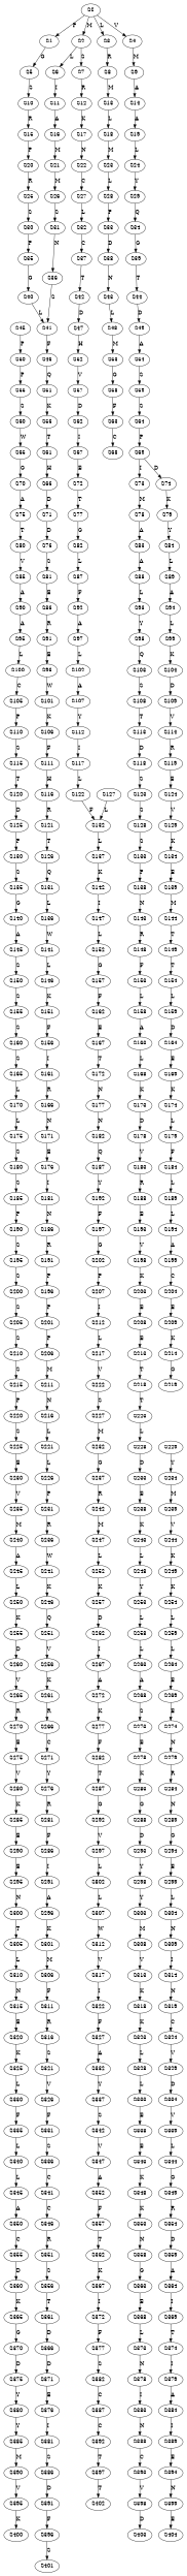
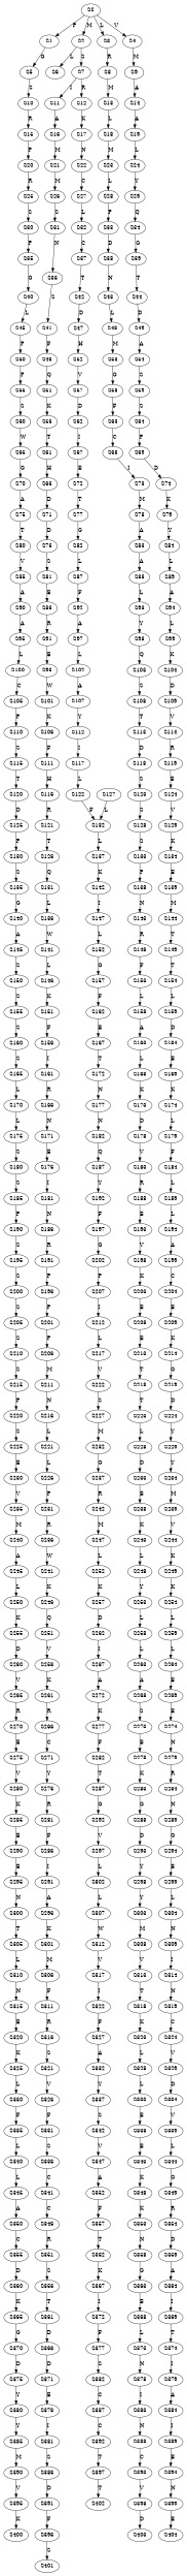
  strict digraph {
    S0
    S1
    S2
    S3
    S4
    S5
    S6
    S7
    S8
    S9
    S10
    S11
    S12
    S13
    S14
    S15
    S16
    S17
    S18
    S19
    S20
    S21
    S22
    S23
    S24
    S25
    S26
    S27
    S28
    S29
    S30
    S31
    S32
    S33
    S34
    S35
    S36
    S37
    S38
    S39
    S40
    S41
    S42
    S43
    S44
    S45
    S46
    S47
    S48
    S49
    S50
    S51
    S52
    S53
    S54
    S55
    S56
    S57
    S58
    S59
    S60
    S61
    S62
    S63
    S64
    S65
    S66
    S67
    S68
    S69
    S70
    S71
    S72
    S73
    S74
    S75
    S76
    S77
    S78
    S79
    S80
    S81
    S82
    S83
    S84
    S85
    S86
    S87
    S88
    S89
    S90
    S91
    S92
    S93
    S94
    S95
    S96
    S97
    S98
    S99
    S100
    S101
    S102
    S103
    S104
    S105
    S106
    S107
    S108
    S109
    S110
    S111
    S112
    S113
    S114
    S115
    S116
    S117
    S118
    S119
    S120
    S121
    S122
    S123
    S124
    S125
    S126
    S132
    S128
    S129
    S130
    S131
    S127
    S133
    S134
    S135
    S136
    S137
    S138
    S139
    S140
    S141
    S142
    S143
    S144
    S145
    S146
    S147
    S148
    S149
    S150
    S151
    S152
    S153
    S154
    S155
    S156
    S157
    S158
    S159
    S160
    S161
    S162
    S163
    S164
    S165
    S166
    S167
    S168
    S169
    S170
    S171
    S172
    S173
    S174
    S175
    S176
    S177
    S178
    S179
    S180
    S181
    S182
    S183
    S184
    S185
    S186
    S187
    S188
    S189
    S190
    S191
    S192
    S193
    S194
    S195
    S196
    S197
    S198
    S199
    S200
    S201
    S202
    S203
    S204
    S205
    S206
    S207
    S208
    S209
    S210
    S211
    S212
    S213
    S214
    S215
    S216
    S217
    S218
    S219
    S220
    S221
    S222
    S223
+   S224
    S225
    S226
    S227
    S228
    S229
    S230
    S231
    S232
    S233
    S234
    S235
    S236
    S237
    S238
    S239
    S240
    S241
    S242
    S243
    S244
    S245
    S246
    S247
    S248
    S249
    S250
    S251
    S252
    S253
    S254
    S255
    S256
    S257
    S258
    S259
    S260
    S261
    S262
    S263
    S264
    S265
    S266
    S267
    S268
    S269
    S270
    S271
    S272
    S273
    S274
    S275
    S276
    S277
    S278
    S279
    S280
    S281
    S282
    S283
    S284
    S285
    S286
    S287
    S288
    S289
    S290
    S291
    S292
    S293
    S294
    S295
    S296
    S297
    S298
    S299
    S300
    S301
    n303 [label=S802]
    S303
    S304
    S305
    S306
    S307
    S308
    S309
    S310
    S311
    S312
    S313
    S314
    S315
    S316
    S317
    S318
    S319
    S320
    S321
    S322
    S323
    S324
    S325
    S326
    S327
    S328
    S329
    S330
    S331
    S332
    S333
    S334
    S335
    S336
    S337
    S338
    S339
    S340
    S341
    S342
    S343
    S344
    S345
    S346
    S347
    S348
    S349
    S350
    S351
    S352
    S353
    S354
    S355
    S356
    S357
    S358
    S359
    S360
    S361
    S362
    S363
    S364
    S365
    S366
    S367
    S368
    S369
    S370
    S371
    S372
    S373
    S374
    S375
    S376
    S377
    S378
    S379
    S380
    S381
    S382
    S383
    S384
    S385
    S386
    S387
    S388
    S389
    S390
    S391
    S392
    S393
    S394
    S395
    S396
    S397
    S398
    S399
    S400
    S401
    S402
    S403
    S404
    S0 -> S1 [label=P]
    S0 -> S2 [label=M]
    S0 -> S3 [label=L]
    S0 -> S4 [label=V]
    S1 -> S5 [label=G]
    S2 -> S6 [label=L]
    S2 -> S7 [label=S]
    S3 -> S8 [label=R]
    S4 -> S9 [label=M]
    S5 -> S10 [label=S]
-   S6 -> S11 [label=I]
+   S7 -> S11 [label=I]
    S7 -> S12 [label=R]
    S8 -> S13 [label=M]
    S9 -> S14 [label=A]
    S10 -> S15 [label=R]
    S11 -> S16 [label=A]
    S12 -> S17 [label=K]
    S13 -> S18 [label=L]
    S14 -> S19 [label=A]
    S15 -> S20 [label=P]
    S16 -> S21 [label=M]
    S17 -> S22 [label=N]
    S18 -> S23 [label=M]
    S19 -> S24 [label=L]
    S20 -> S25 [label=R]
    S21 -> S26 [label=M]
    S22 -> S27 [label=C]
    S23 -> S28 [label=L]
    S24 -> S29 [label=Y]
    S25 -> S30 [label=S]
    S26 -> S31 [label=S]
    S27 -> S32 [label=L]
    S28 -> S33 [label=P]
    S29 -> S34 [label=Q]
    S30 -> S35 [label=P]
    S31 -> S36 [label=N]
    S32 -> S37 [label=C]
    S33 -> S38 [label=D]
    S34 -> S39 [label=G]
    S35 -> S40 [label=G]
    S36 -> S41 [label=S]
    S37 -> S42 [label=T]
    S38 -> S43 [label=N]
    S39 -> S44 [label=T]
-   S40 -> S41 [label=L]
+   S40 -> S45 [label=L]
    S41 -> S46 [label=F]
    S42 -> S47 [label=D]
    S43 -> S48 [label=L]
    S44 -> S49 [label=D]
    S45 -> S50 [label=P]
    S46 -> S51 [label=Q]
    S47 -> S52 [label=H]
    S48 -> S53 [label=M]
    S49 -> S54 [label=A]
    S50 -> S55 [label=P]
    S51 -> S56 [label=K]
    S52 -> S57 [label=V]
    S53 -> S58 [label=G]
    S54 -> S59 [label=S]
    S55 -> S60 [label=S]
    S56 -> S61 [label=T]
    S57 -> S62 [label=D]
    S58 -> S63 [label=F]
    S59 -> S64 [label=S]
    S60 -> S65 [label=W]
    S61 -> S66 [label=H]
    S62 -> S67 [label=I]
    S63 -> S68 [label=C]
    S64 -> S69 [label=P]
    S65 -> S70 [label=G]
    S66 -> S71 [label=D]
    S67 -> S72 [label=E]
-   S69 -> S73 [label=I]
+   S68 -> S73 [label=I]
    S69 -> S74 [label=D]
    S70 -> S75 [label=A]
    S71 -> S76 [label=D]
    S72 -> S77 [label=T]
    S73 -> S78 [label=M]
    S74 -> S79 [label=K]
    S75 -> S80 [label=T]
    S76 -> S81 [label=S]
    S77 -> S82 [label=G]
    S78 -> S83 [label=A]
    S79 -> S84 [label=Y]
    S80 -> S85 [label=V]
    S81 -> S86 [label=E]
    S82 -> S87 [label=L]
    S83 -> S88 [label=A]
    S84 -> S89 [label=L]
    S85 -> S90 [label=A]
    S86 -> S91 [label=R]
    S87 -> S92 [label=F]
    S88 -> S93 [label=L]
    S89 -> S94 [label=A]
    S90 -> S95 [label=A]
    S91 -> S96 [label=E]
    S92 -> S97 [label=A]
    S93 -> S98 [label=Y]
    S94 -> S99 [label=L]
    S95 -> S100 [label=L]
    S96 -> S101 [label=W]
    S97 -> S102 [label=L]
    S98 -> S103 [label=Q]
    S99 -> S104 [label=K]
    S100 -> S105 [label=C]
    S101 -> S106 [label=K]
    S102 -> S107 [label=A]
    S103 -> S108 [label=S]
    S104 -> S109 [label=D]
    S105 -> S110 [label=P]
    S106 -> S111 [label=F]
    S107 -> S112 [label=Y]
    S108 -> S113 [label=T]
    S109 -> S114 [label=V]
    S110 -> S115 [label=S]
    S111 -> S116 [label=H]
    S112 -> S117 [label=I]
    S113 -> S118 [label=D]
    S114 -> S119 [label=R]
    S115 -> S120 [label=T]
    S116 -> S121 [label=R]
    S117 -> S122 [label=L]
    S118 -> S123 [label=S]
    S119 -> S124 [label=E]
    S120 -> S125 [label=D]
    S121 -> S126 [label=T]
    S122 -> S132 [label=F]
    S123 -> S128 [label=S]
    S124 -> S129 [label=V]
    S125 -> S130 [label=P]
    S126 -> S131 [label=Q]
    S132 -> S137 [label=L]
    S128 -> S133 [label=S]
    S129 -> S134 [label=K]
    S130 -> S135 [label=S]
    S131 -> S136 [label=L]
    S127 -> S132 [label=L]
    S133 -> S138 [label=P]
    S134 -> S139 [label=E]
    S135 -> S140 [label=G]
    S136 -> S141 [label=W]
    S137 -> S142 [label=K]
    S138 -> S143 [label=N]
    S139 -> S144 [label=M]
    S140 -> S145 [label=A]
    S141 -> S146 [label=L]
    S142 -> S147 [label=I]
    S143 -> S148 [label=R]
    S144 -> S149 [label=T]
    S145 -> S150 [label=S]
    S146 -> S151 [label=K]
    S147 -> S152 [label=L]
    S148 -> S153 [label=F]
    S149 -> S154 [label=T]
    S150 -> S155 [label=S]
    S151 -> S156 [label=F]
    S152 -> S157 [label=G]
    S153 -> S158 [label=L]
    S154 -> S159 [label=L]
    S155 -> S160 [label=S]
    S156 -> S161 [label=I]
    S157 -> S162 [label=F]
    S158 -> S163 [label=A]
    S159 -> S164 [label=D]
    S160 -> S165 [label=S]
    S161 -> S166 [label=R]
    S162 -> S167 [label=E]
    S163 -> S168 [label=L]
    S164 -> S169 [label=E]
    S165 -> S170 [label=L]
    S166 -> S171 [label=N]
    S167 -> S172 [label=T]
    S168 -> S173 [label=K]
    S169 -> S174 [label=K]
    S170 -> S175 [label=L]
    S171 -> S176 [label=E]
    S172 -> S177 [label=N]
    S173 -> S178 [label=D]
    S174 -> S179 [label=L]
    S175 -> S180 [label=S]
    S176 -> S181 [label=I]
    S177 -> S182 [label=N]
    S178 -> S183 [label=V]
    S179 -> S184 [label=F]
    S180 -> S185 [label=S]
    S181 -> S186 [label=N]
    S182 -> S187 [label=Q]
    S183 -> S188 [label=R]
    S184 -> S189 [label=L]
    S185 -> S190 [label=P]
    S186 -> S191 [label=R]
    S187 -> S192 [label=Y]
    S188 -> S193 [label=E]
    S189 -> S194 [label=L]
    S190 -> S195 [label=S]
    S191 -> S196 [label=P]
    S192 -> S197 [label=F]
    S193 -> S198 [label=V]
    S194 -> S199 [label=A]
    S195 -> S200 [label=S]
    S196 -> S201 [label=P]
    S197 -> S202 [label=G]
    S198 -> S203 [label=K]
    S199 -> S204 [label=C]
    S200 -> S205 [label=S]
    S201 -> S206 [label=P]
    S202 -> S207 [label=P]
    S203 -> S208 [label=E]
    S204 -> S209 [label=E]
    S205 -> S210 [label=S]
    S206 -> S211 [label=M]
    S207 -> S212 [label=I]
    S208 -> S213 [label=E]
    S209 -> S214 [label=K]
    S210 -> S215 [label=S]
    S211 -> S216 [label=N]
    S212 -> S217 [label=L]
    S213 -> S218 [label=T]
    S214 -> S219 [label=G]
    S215 -> S220 [label=P]
    S216 -> S221 [label=L]
    S217 -> S222 [label=V]
    S218 -> S223 [label=T]
+   S219 -> S224 [label=D]
    S220 -> S225 [label=S]
    S221 -> S226 [label=L]
    S222 -> S227 [label=S]
    S223 -> S228 [label=L]
+   S224 -> S229 [label=Y]
    S225 -> S230 [label=E]
    S226 -> S231 [label=P]
    S227 -> S232 [label=M]
    S228 -> S233 [label=D]
    S229 -> S234 [label=Y]
    S230 -> S235 [label=V]
    S231 -> S236 [label=R]
    S232 -> S237 [label=G]
    S233 -> S238 [label=E]
    S234 -> S239 [label=M]
    S235 -> S240 [label=M]
    S236 -> S241 [label=W]
    S237 -> S242 [label=R]
    S238 -> S243 [label=K]
    S239 -> S244 [label=V]
    S240 -> S245 [label=A]
    S241 -> S246 [label=K]
    S242 -> S247 [label=M]
    S243 -> S248 [label=L]
    S244 -> S249 [label=K]
    S245 -> S250 [label=L]
    S246 -> S251 [label=Q]
    S247 -> S252 [label=L]
    S248 -> S253 [label=Y]
    S249 -> S254 [label=K]
    S250 -> S255 [label=K]
    S251 -> S256 [label=V]
    S252 -> S257 [label=K]
    S253 -> S258 [label=L]
    S254 -> S259 [label=L]
    S255 -> S260 [label=D]
    S256 -> S261 [label=K]
    S257 -> S262 [label=D]
    S258 -> S263 [label=L]
    S259 -> S264 [label=L]
    S260 -> S265 [label=V]
    S261 -> S266 [label=R]
    S262 -> S267 [label=I]
    S263 -> S268 [label=A]
    S264 -> S269 [label=E]
    S265 -> S270 [label=R]
    S266 -> S271 [label=C]
    S267 -> S272 [label=A]
    S268 -> S273 [label=S]
    S269 -> S274 [label=E]
    S270 -> S275 [label=E]
    S271 -> S276 [label=Y]
    S272 -> S277 [label=K]
    S273 -> S278 [label=E]
    S274 -> S279 [label=N]
    S275 -> S280 [label=V]
    S276 -> S281 [label=R]
    S277 -> S282 [label=F]
    S278 -> S283 [label=K]
    S279 -> S284 [label=R]
    S280 -> S285 [label=K]
    S281 -> S286 [label=F]
    S282 -> S287 [label=T]
    S283 -> S288 [label=G]
    S284 -> S289 [label=N]
    S285 -> S290 [label=E]
    S286 -> S291 [label=I]
    S287 -> S292 [label=G]
    S288 -> S293 [label=D]
    S289 -> S294 [label=G]
    S290 -> S295 [label=E]
    S291 -> S296 [label=A]
    S292 -> S297 [label=V]
    S293 -> S298 [label=Y]
    S294 -> S299 [label=E]
    S295 -> S300 [label=N]
    S296 -> S301 [label=K]
    S297 -> n303 [label=L]
    S298 -> S303 [label=Y]
    S299 -> S304 [label=L]
    S300 -> S305 [label=T]
    S301 -> S306 [label=M]
    n303 -> S307 [label=L]
    S303 -> S308 [label=M]
    S304 -> S309 [label=N]
    S305 -> S310 [label=L]
    S306 -> S311 [label=F]
    S307 -> S312 [label=W]
    S308 -> S313 [label=V]
    S309 -> S314 [label=I]
    S310 -> S315 [label=N]
    S311 -> S316 [label=R]
    S312 -> S317 [label=V]
-   S313 -> S318 [label=K]
+   S313 -> S318 [label=T]
    S314 -> S319 [label=N]
    S315 -> S320 [label=E]
    S316 -> S321 [label=S]
    S317 -> S322 [label=I]
    S318 -> S323 [label=K]
    S319 -> S324 [label=C]
    S320 -> S325 [label=K]
    S321 -> S326 [label=V]
    S322 -> S327 [label=F]
    S323 -> S328 [label=L]
    S324 -> S329 [label=V]
    S325 -> S330 [label=L]
    S326 -> S331 [label=F]
    S327 -> S332 [label=A]
    S328 -> S333 [label=L]
    S329 -> S334 [label=D]
    S330 -> S335 [label=F]
    S331 -> S336 [label=S]
    S332 -> S337 [label=Y]
    S333 -> S338 [label=E]
    S334 -> S339 [label=V]
    S335 -> S340 [label=L]
    S336 -> S341 [label=C]
    S337 -> S342 [label=S]
    S338 -> S343 [label=E]
    S339 -> S344 [label=L]
    S340 -> S345 [label=L]
    S341 -> S346 [label=C]
    S342 -> S347 [label=V]
    S343 -> S348 [label=K]
    S344 -> S349 [label=G]
    S345 -> S350 [label=A]
    S346 -> S351 [label=R]
    S347 -> S352 [label=A]
    S348 -> S353 [label=K]
    S349 -> S354 [label=R]
    S350 -> S355 [label=C]
    S351 -> S356 [label=S]
    S352 -> S357 [label=F]
    S353 -> S358 [label=N]
    S354 -> S359 [label=D]
    S355 -> S360 [label=D]
    S356 -> S361 [label=T]
    S357 -> S362 [label=T]
    S358 -> S363 [label=G]
    S359 -> S364 [label=A]
    S360 -> S365 [label=K]
    S361 -> S366 [label=D]
    S362 -> S367 [label=K]
    S363 -> S368 [label=E]
    S364 -> S369 [label=I]
    S365 -> S370 [label=G]
    S366 -> S371 [label=D]
    S367 -> S372 [label=I]
    S368 -> S373 [label=L]
    S369 -> S374 [label=T]
    S370 -> S375 [label=D]
    S371 -> S376 [label=E]
    S372 -> S377 [label=F]
    S373 -> S378 [label=N]
    S374 -> S379 [label=I]
    S375 -> S380 [label=Y]
    S376 -> S381 [label=I]
    S377 -> S382 [label=S]
    S378 -> S383 [label=I]
    S379 -> S384 [label=A]
    S380 -> S385 [label=Y]
    S381 -> S386 [label=S]
    S382 -> S387 [label=C]
    S383 -> S388 [label=N]
    S384 -> S389 [label=I]
    S385 -> S390 [label=M]
    S386 -> S391 [label=D]
    S387 -> S392 [label=C]
    S388 -> S393 [label=C]
    S389 -> S394 [label=E]
    S390 -> S395 [label=V]
    S391 -> S396 [label=F]
    S392 -> S397 [label=T]
    S393 -> S398 [label=V]
    S394 -> S399 [label=N]
    S395 -> S400 [label=K]
    S396 -> S401 [label=S]
    S397 -> S402 [label=T]
    S398 -> S403 [label=D]
    S399 -> S404 [label=E]
  }
